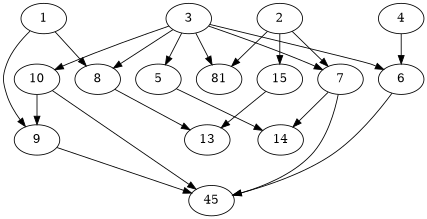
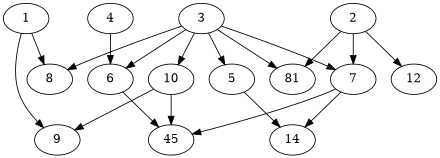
  digraph {
    fontname="DejaVu Serif"
    node [alpha=0.19 fontname="DejaVu Serif"]
    edge [fontname="DejaVu Serif"]
    1 [expect_size=40430592]
    8 [alpha=0.03 expect_size=37295104]
    9 [alpha=0.06 expect_size=21962752]
-   13 [alpha=0.05 expect_size=50387968]
    n5 [alpha=0.07 expect_size=38620160 label=45]
    2 [alpha=0.02 expect_size=45293568]
    7 [alpha=0.13 expect_size=32948224]
    n8 [alpha=0.10 expect_size=48943104 label=81]
-   12 [alpha=0.10 expect_size=45960192 label=15]
+   12 [alpha=0.10 expect_size=45960192]
    14 [alpha=0.12 expect_size=51452928]
    3 [alpha=0.00 expect_size=34355200]
    5 [alpha=0.04 expect_size=12186624]
    6 [expect_size=7177216]
    10 [alpha=0.05 expect_size=32474112]
    4 [alpha=0.15 expect_size=19855360]
    1 -> 8
    1 -> 9
-   8 -> 13
-   9 -> n5
    2 -> 7
    2 -> n8
    2 -> 12
    7 -> n5
    7 -> 14
-   12 -> 13
    3 -> 8
    3 -> 7
    3 -> n8
    3 -> 5
    3 -> 6
    3 -> 10
    5 -> 14
    6 -> n5
    10 -> 9
    10 -> n5
    4 -> 6
  }
